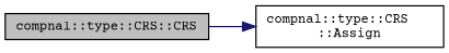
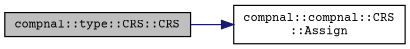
  digraph {
    rankdir=LR
    fontname="Courier Prime"
    node [color=black fontname="Courier Prime" fontsize=10 shape=record style=filled]
    n1 [fillcolor=grey75 fontcolor=black height=0.2 label="compnal::type::CRS::CRS" width=0.4]
-   n2 [fillcolor=white height=0.2 label="compnal::type::CRS\l::Assign" width=0.4]
+   n2 [fillcolor=white height=0.2 label="compnal::compnal::CRS\l::Assign" width=0.4]
    n1 -> n2 [color=midnightblue fontname="Courier Prime" fontsize=10 labelfontname=Helvetica labelfontsize=10 style=solid]
  }
